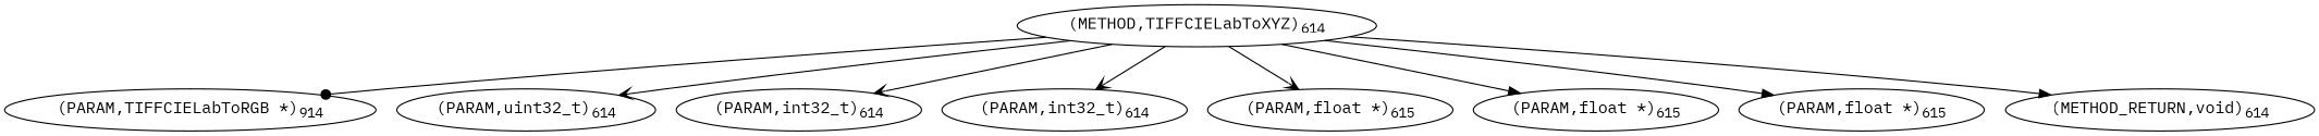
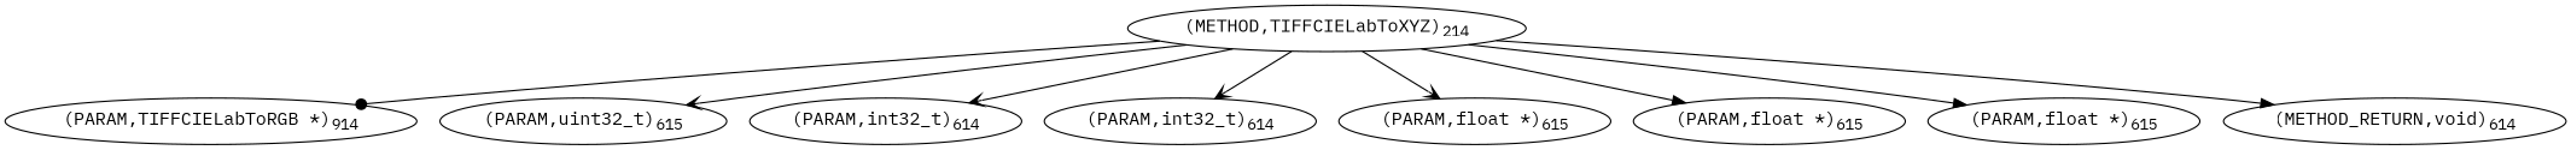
  digraph {
    fontname="IBM Plex Mono"
    node [fontname="IBM Plex Mono"]
    edge [arrowhead=vee fontname="IBM Plex Mono"]
-   n1 [label=<(METHOD,TIFFCIELabToXYZ)<SUB>614</SUB>>]
+   n1 [label=<(METHOD,TIFFCIELabToXYZ)<SUB>214</SUB>>]
    n2 [label=<(PARAM,TIFFCIELabToRGB *)<SUB>914</SUB>>]
-   n3 [label=<(PARAM,uint32_t)<SUB>614</SUB>>]
+   n3 [label=<(PARAM,uint32_t)<SUB>615</SUB>>]
    n4 [label=<(PARAM,int32_t)<SUB>614</SUB>>]
    n5 [label=<(PARAM,int32_t)<SUB>614</SUB>>]
    n6 [label=<(PARAM,float *)<SUB>615</SUB>>]
    n7 [label=<(PARAM,float *)<SUB>615</SUB>>]
    n8 [label=<(PARAM,float *)<SUB>615</SUB>>]
    n9 [label=<(METHOD_RETURN,void)<SUB>614</SUB>>]
    n1 -> n2 [arrowhead=dot]
    n1 -> n3
    n1 -> n4
    n1 -> n5
    n1 -> n6
    n1 -> n7 [arrowhead=normal]
    n1 -> n8 [arrowhead=normal]
    n1 -> n9 [arrowhead=normal]
  }
